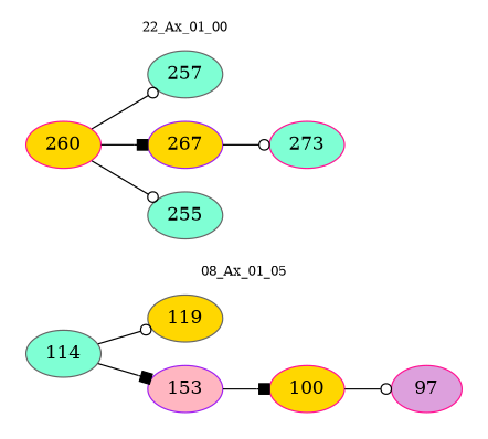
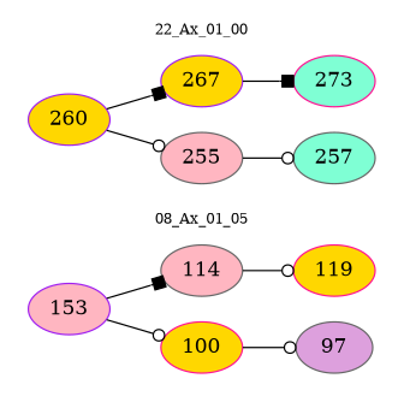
  digraph {
    rankdir=LR
    node [color=gray40 fillcolor=gold style=filled]
    edge [arrowhead=box color=black]
    n1 [color=purple fillcolor=lightpink label=153]
    n2 [color=deeppink label=100]
-   n3 [fillcolor=aquamarine label=114]
-   n4 [color=deeppink fillcolor=plum label=97]
-   n5 [label=119]
-   n6 [color=deeppink label=260]
-   n7 [fillcolor=aquamarine label=255]
+   n3 [fillcolor=lightpink label=114]
+   n4 [fillcolor=plum label=97]
+   n5 [color=deeppink label=119]
+   n6 [color=purple label=260]
+   n7 [fillcolor=lightpink label=255]
    n8 [color=purple label=267]
    n9 [fillcolor=aquamarine label=257]
    n10 [color=deeppink fillcolor=aquamarine label=273]
    subgraph cluster_1 {
      color=white
      fontsize=10
      label="08_Ax_01_05"
      n1
      n2
      n3
      n4
      n5
    }
    subgraph cluster_2 {
      color=white
      fontsize=10
      label="22_Ax_01_00"
      n6
      n7
      n8
      n9
      n10
    }
-   n1 -> n2
-   n3 -> n1
+   n1 -> n2 [arrowhead=odot]
+   n1 -> n3
    n2 -> n4 [arrowhead=odot]
    n3 -> n5 [arrowhead=odot]
    n6 -> n7 [arrowhead=odot]
    n6 -> n8
-   n6 -> n9 [arrowhead=odot]
-   n8 -> n10 [arrowhead=odot]
+   n7 -> n9 [arrowhead=odot]
+   n8 -> n10
  }
